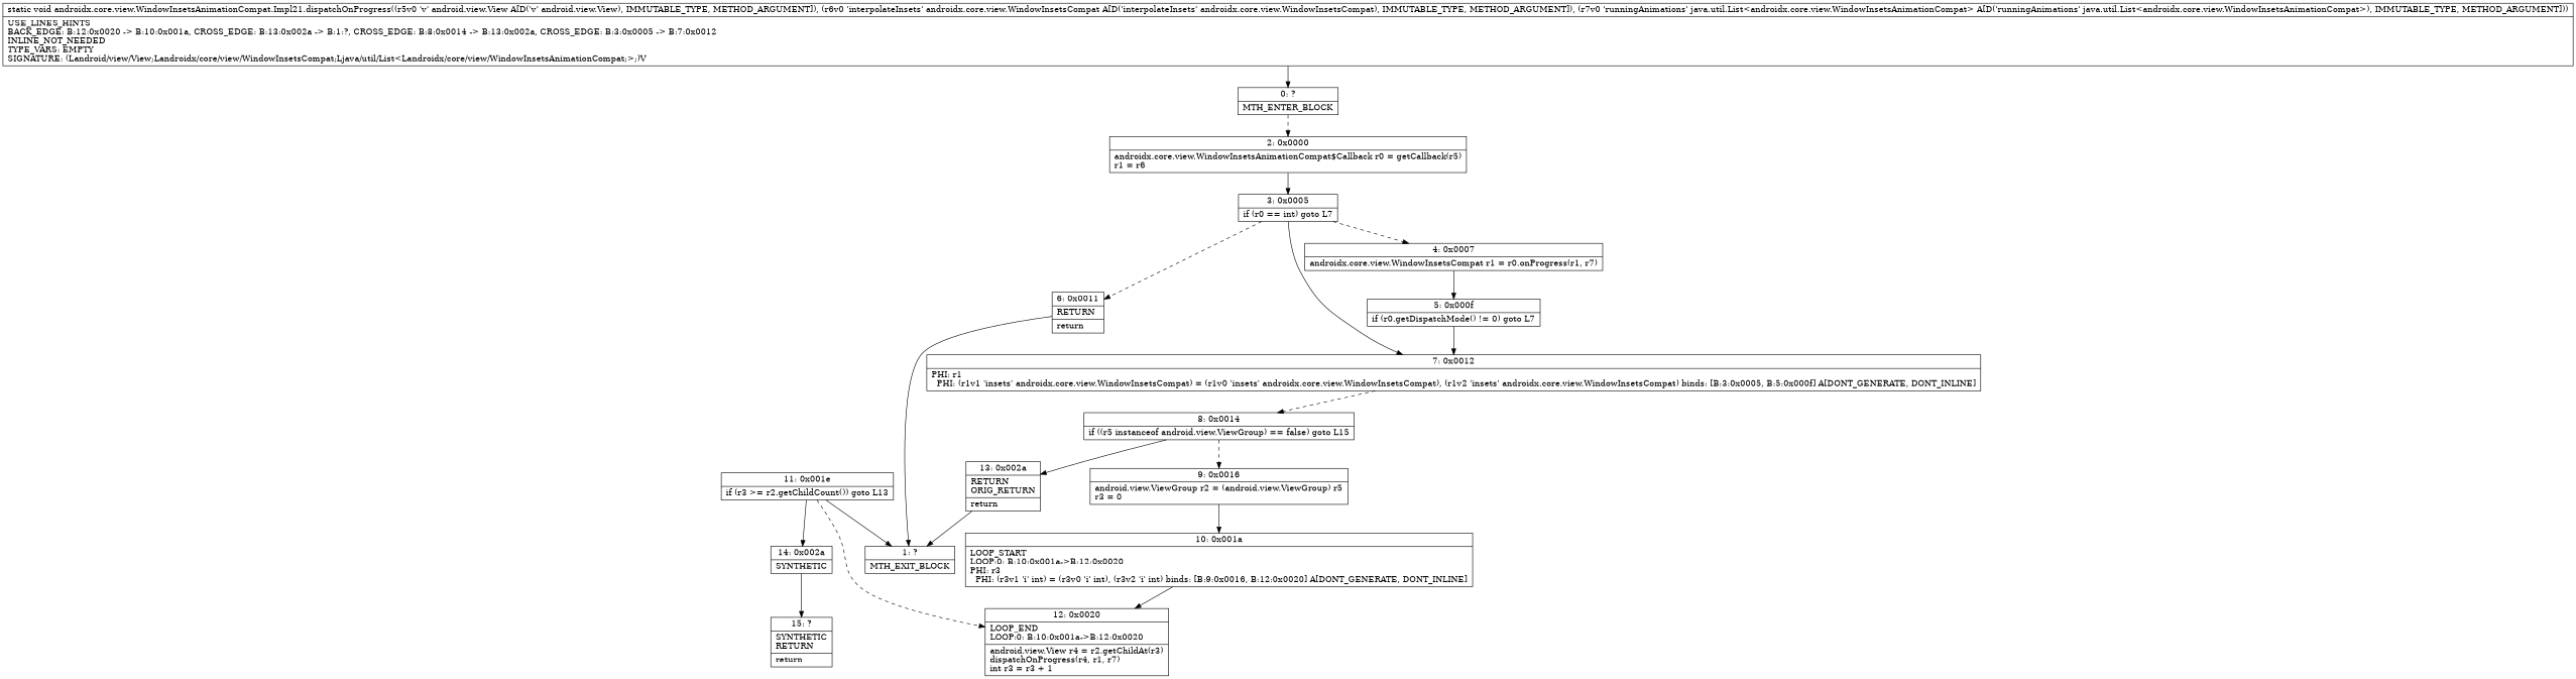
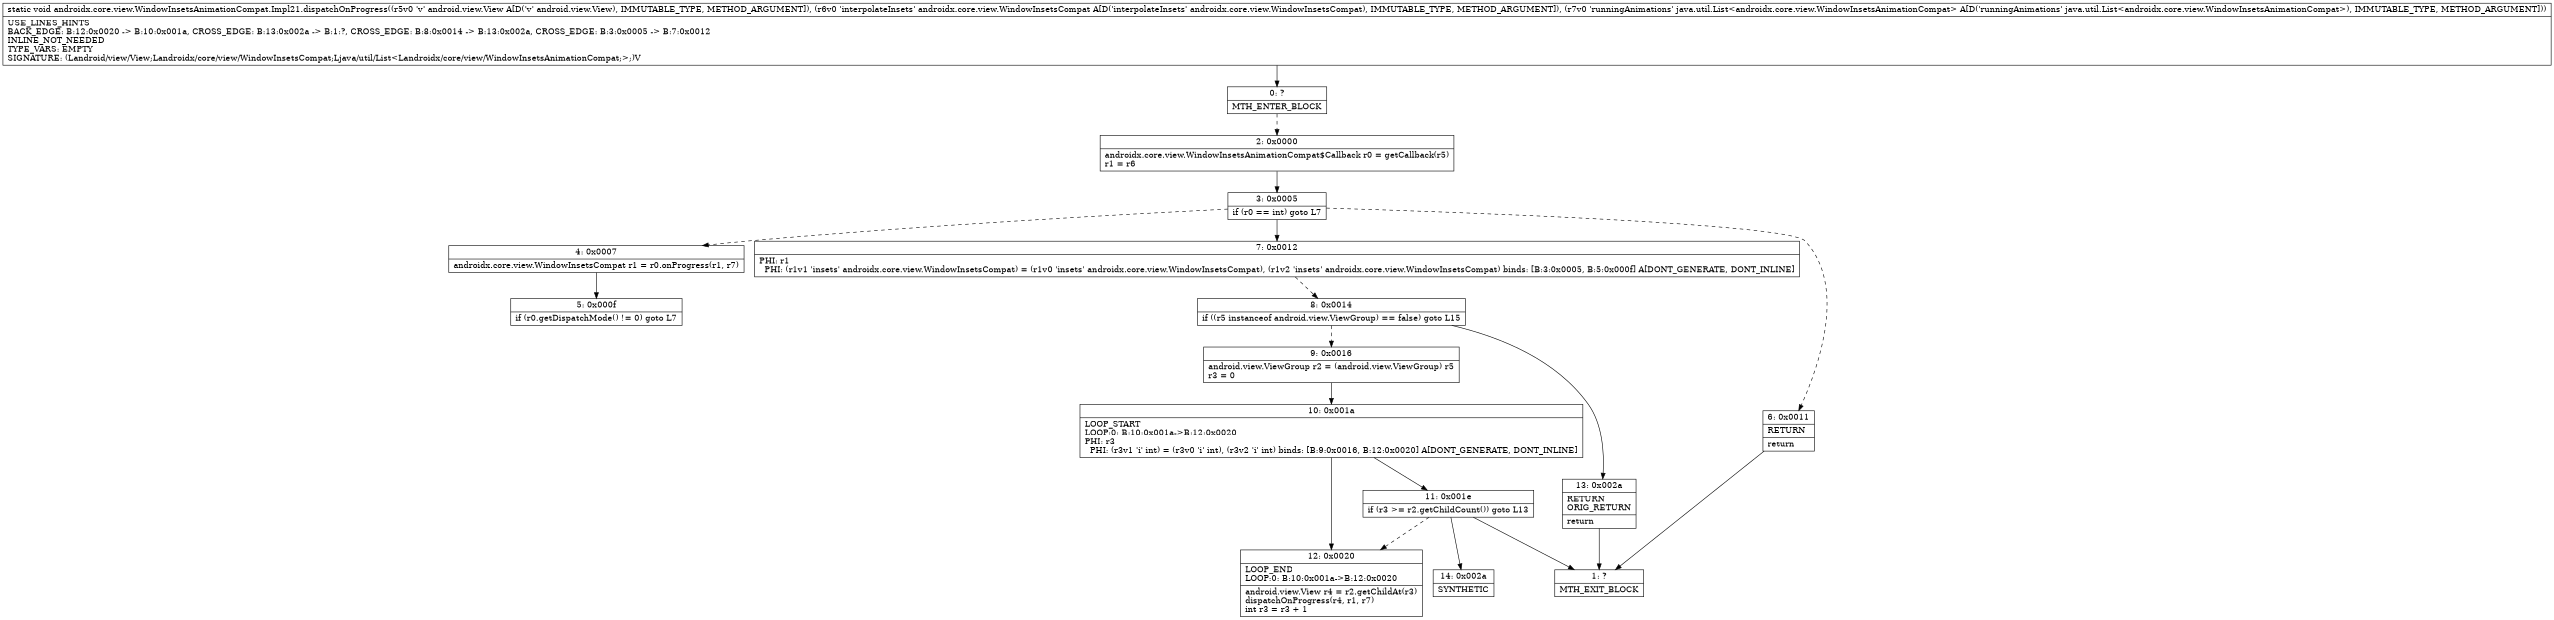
  digraph {
    node [shape=record]
    n1 [label="{0\:\ ?|MTH_ENTER_BLOCK\l}"]
    n2 [label="{2\:\ 0x0000|androidx.core.view.WindowInsetsAnimationCompat$Callback r0 = getCallback(r5)\lr1 = r6\l}"]
    n3 [label="{3\:\ 0x0005|if (r0 == int) goto L7\l}"]
    n4 [label="{4\:\ 0x0007|androidx.core.view.WindowInsetsCompat r1 = r0.onProgress(r1, r7)\l}"]
    n5 [label="{7\:\ 0x0012|PHI: r1 \l  PHI: (r1v1 'insets' androidx.core.view.WindowInsetsCompat) = (r1v0 'insets' androidx.core.view.WindowInsetsCompat), (r1v2 'insets' androidx.core.view.WindowInsetsCompat) binds: [B:3:0x0005, B:5:0x000f] A[DONT_GENERATE, DONT_INLINE]\l}"]
    n6 [label="{6\:\ 0x0011|RETURN\l|return\l}"]
    n7 [label="{5\:\ 0x000f|if (r0.getDispatchMode() != 0) goto L7\l}"]
    n8 [label="{8\:\ 0x0014|if ((r5 instanceof android.view.ViewGroup) == false) goto L15\l}"]
    n9 [label="{1\:\ ?|MTH_EXIT_BLOCK\l}"]
    n10 [label="{9\:\ 0x0016|android.view.ViewGroup r2 = (android.view.ViewGroup) r5\lr3 = 0\l}"]
    n11 [label="{13\:\ 0x002a|RETURN\lORIG_RETURN\l|return\l}"]
    n12 [label="{10\:\ 0x001a|LOOP_START\lLOOP:0: B:10:0x001a\-\>B:12:0x0020\lPHI: r3 \l  PHI: (r3v1 'i' int) = (r3v0 'i' int), (r3v2 'i' int) binds: [B:9:0x0016, B:12:0x0020] A[DONT_GENERATE, DONT_INLINE]\l}"]
    n13 [label="{11\:\ 0x001e|if (r3 \>= r2.getChildCount()) goto L13\l}"]
    n14 [label="{12\:\ 0x0020|LOOP_END\lLOOP:0: B:10:0x001a\-\>B:12:0x0020\l|android.view.View r4 = r2.getChildAt(r3)\ldispatchOnProgress(r4, r1, r7)\lint r3 = r3 + 1\l}"]
    n15 [label="{14\:\ 0x002a|SYNTHETIC\l}"]
-   n16 [label="{15\:\ ?|SYNTHETIC\lRETURN\l|return\l}"]
    n17 [label="{static void androidx.core.view.WindowInsetsAnimationCompat.Impl21.dispatchOnProgress((r5v0 'v' android.view.View A[D('v' android.view.View), IMMUTABLE_TYPE, METHOD_ARGUMENT]), (r6v0 'interpolateInsets' androidx.core.view.WindowInsetsCompat A[D('interpolateInsets' androidx.core.view.WindowInsetsCompat), IMMUTABLE_TYPE, METHOD_ARGUMENT]), (r7v0 'runningAnimations' java.util.List\<androidx.core.view.WindowInsetsAnimationCompat\> A[D('runningAnimations' java.util.List\<androidx.core.view.WindowInsetsAnimationCompat\>), IMMUTABLE_TYPE, METHOD_ARGUMENT]))  | USE_LINES_HINTS\lBACK_EDGE: B:12:0x0020 \-\> B:10:0x001a, CROSS_EDGE: B:13:0x002a \-\> B:1:?, CROSS_EDGE: B:8:0x0014 \-\> B:13:0x002a, CROSS_EDGE: B:3:0x0005 \-\> B:7:0x0012\lINLINE_NOT_NEEDED\lTYPE_VARS: EMPTY\lSIGNATURE: (Landroid\/view\/View;Landroidx\/core\/view\/WindowInsetsCompat;Ljava\/util\/List\<Landroidx\/core\/view\/WindowInsetsAnimationCompat;\>;)V\l}"]
    n1 -> n2 [style=dashed]
    n2 -> n3
    n3 -> n4 [style=dashed]
    n3 -> n5
    n3 -> n6 [style=dashed]
    n4 -> n7
    n5 -> n8 [style=dashed]
    n6 -> n9
-   n7 -> n5
    n8 -> n10 [style=dashed]
    n8 -> n11
    n10 -> n12
    n11 -> n9
+   n12 -> n13
    n12 -> n14
    n13 -> n9
    n13 -> n14 [style=dashed]
    n13 -> n15
-   n15 -> n16
    n17 -> n1
  }
